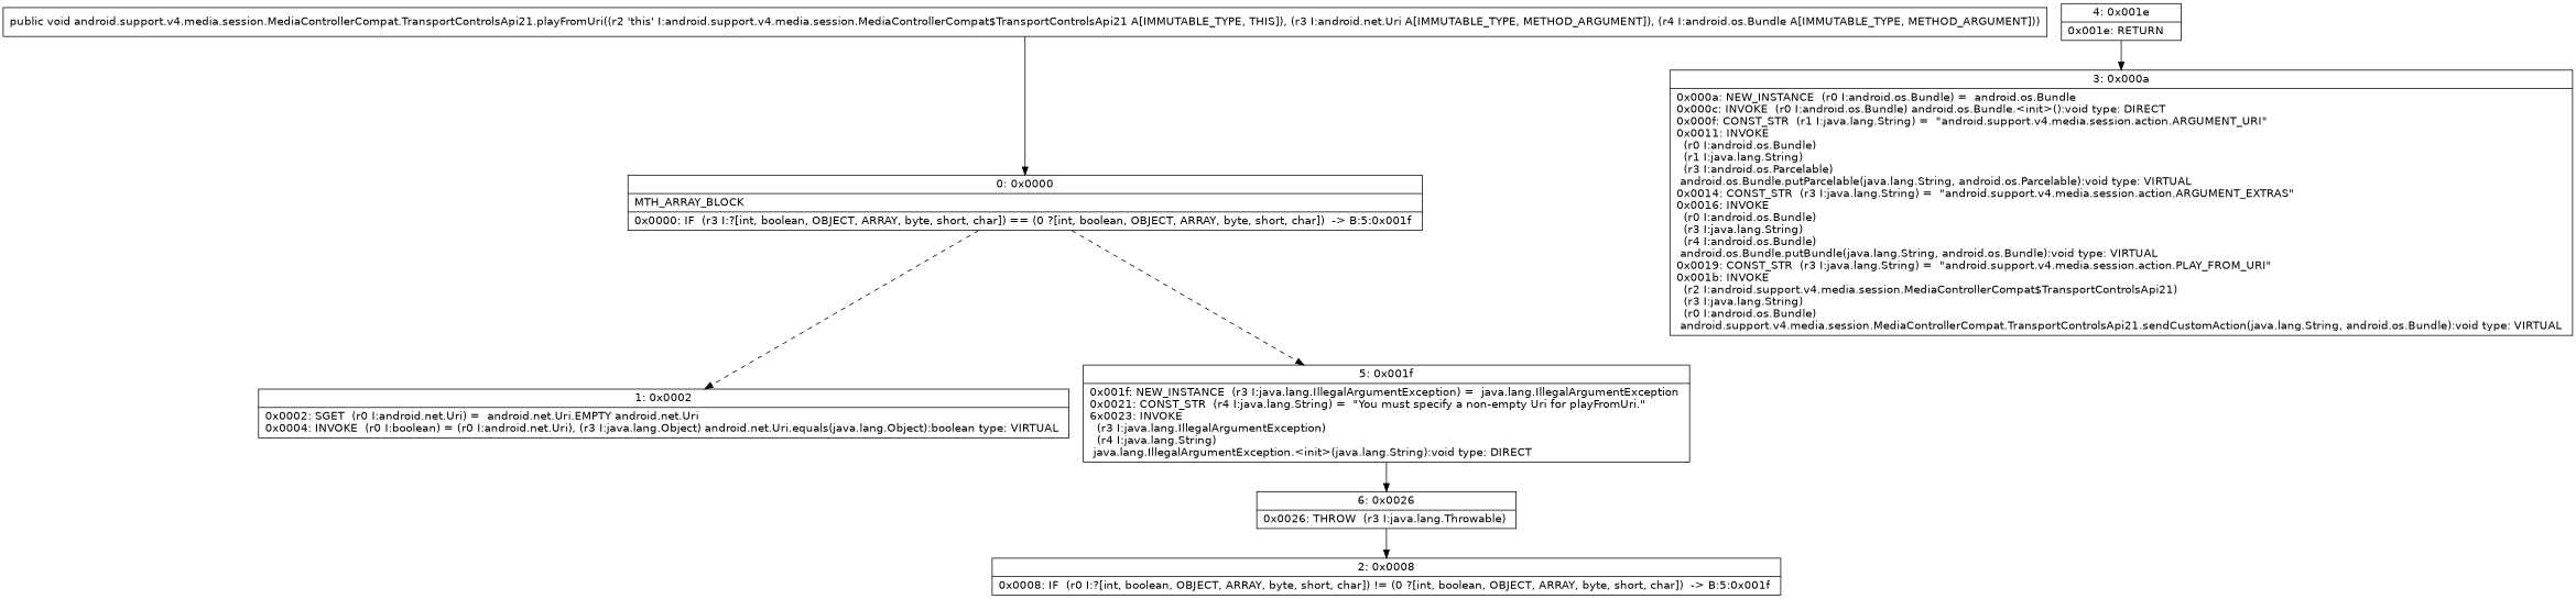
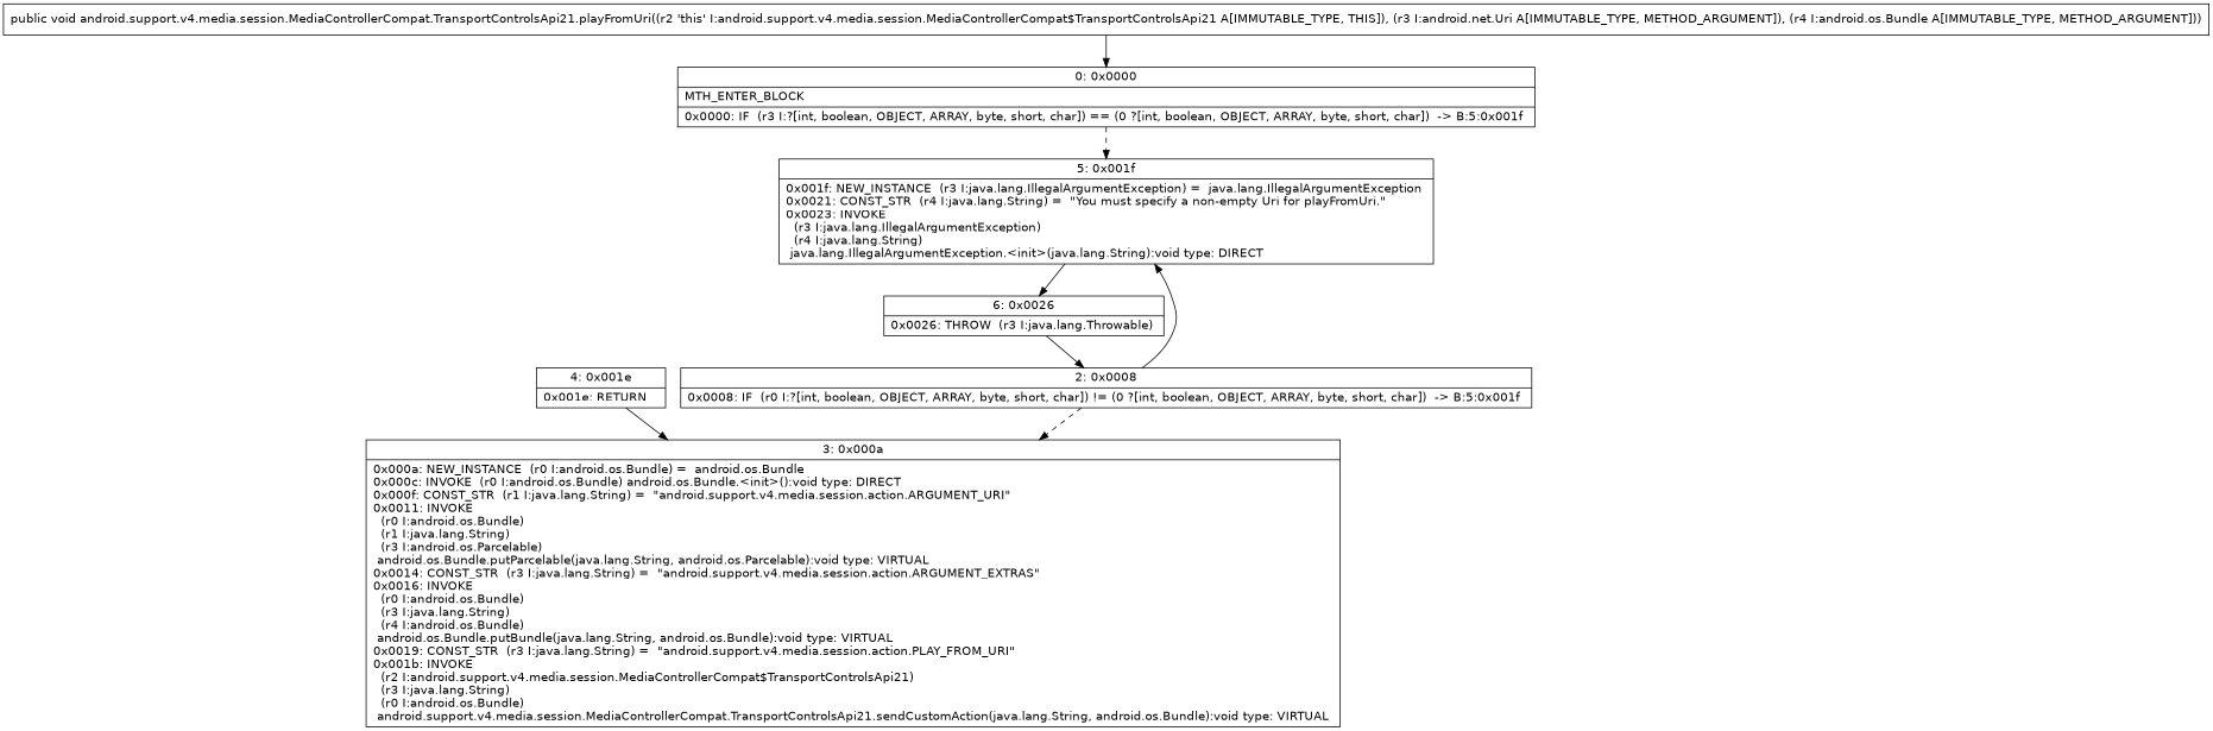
  digraph {
    fontname="DejaVu Sans"
    node [fontname="DejaVu Sans" shape=record]
    edge [fontname="DejaVu Sans"]
-   n1 [label="{0\:\ 0x0000|MTH_ARRAY_BLOCK\l|0x0000: IF  (r3 I:?[int, boolean, OBJECT, ARRAY, byte, short, char]) == (0 ?[int, boolean, OBJECT, ARRAY, byte, short, char])  \-\> B:5:0x001f \l}"]
-   n2 [label="{1\:\ 0x0002|0x0002: SGET  (r0 I:android.net.Uri) =  android.net.Uri.EMPTY android.net.Uri \l0x0004: INVOKE  (r0 I:boolean) = (r0 I:android.net.Uri), (r3 I:java.lang.Object) android.net.Uri.equals(java.lang.Object):boolean type: VIRTUAL \l}"]
-   n3 [label="{5\:\ 0x001f|0x001f: NEW_INSTANCE  (r3 I:java.lang.IllegalArgumentException) =  java.lang.IllegalArgumentException \l0x0021: CONST_STR  (r4 I:java.lang.String) =  \"You must specify a non\-empty Uri for playFromUri.\" \l6x0023: INVOKE  \l  (r3 I:java.lang.IllegalArgumentException)\l  (r4 I:java.lang.String)\l java.lang.IllegalArgumentException.\<init\>(java.lang.String):void type: DIRECT \l}"]
+   n1 [label="{0\:\ 0x0000|MTH_ENTER_BLOCK\l|0x0000: IF  (r3 I:?[int, boolean, OBJECT, ARRAY, byte, short, char]) == (0 ?[int, boolean, OBJECT, ARRAY, byte, short, char])  \-\> B:5:0x001f \l}"]
+   n3 [label="{5\:\ 0x001f|0x001f: NEW_INSTANCE  (r3 I:java.lang.IllegalArgumentException) =  java.lang.IllegalArgumentException \l0x0021: CONST_STR  (r4 I:java.lang.String) =  \"You must specify a non\-empty Uri for playFromUri.\" \l0x0023: INVOKE  \l  (r3 I:java.lang.IllegalArgumentException)\l  (r4 I:java.lang.String)\l java.lang.IllegalArgumentException.\<init\>(java.lang.String):void type: DIRECT \l}"]
    n4 [label="{6\:\ 0x0026|0x0026: THROW  (r3 I:java.lang.Throwable) \l}"]
    n5 [label="{2\:\ 0x0008|0x0008: IF  (r0 I:?[int, boolean, OBJECT, ARRAY, byte, short, char]) != (0 ?[int, boolean, OBJECT, ARRAY, byte, short, char])  \-\> B:5:0x001f \l}"]
    n6 [label="{3\:\ 0x000a|0x000a: NEW_INSTANCE  (r0 I:android.os.Bundle) =  android.os.Bundle \l0x000c: INVOKE  (r0 I:android.os.Bundle) android.os.Bundle.\<init\>():void type: DIRECT \l0x000f: CONST_STR  (r1 I:java.lang.String) =  \"android.support.v4.media.session.action.ARGUMENT_URI\" \l0x0011: INVOKE  \l  (r0 I:android.os.Bundle)\l  (r1 I:java.lang.String)\l  (r3 I:android.os.Parcelable)\l android.os.Bundle.putParcelable(java.lang.String, android.os.Parcelable):void type: VIRTUAL \l0x0014: CONST_STR  (r3 I:java.lang.String) =  \"android.support.v4.media.session.action.ARGUMENT_EXTRAS\" \l0x0016: INVOKE  \l  (r0 I:android.os.Bundle)\l  (r3 I:java.lang.String)\l  (r4 I:android.os.Bundle)\l android.os.Bundle.putBundle(java.lang.String, android.os.Bundle):void type: VIRTUAL \l0x0019: CONST_STR  (r3 I:java.lang.String) =  \"android.support.v4.media.session.action.PLAY_FROM_URI\" \l0x001b: INVOKE  \l  (r2 I:android.support.v4.media.session.MediaControllerCompat$TransportControlsApi21)\l  (r3 I:java.lang.String)\l  (r0 I:android.os.Bundle)\l android.support.v4.media.session.MediaControllerCompat.TransportControlsApi21.sendCustomAction(java.lang.String, android.os.Bundle):void type: VIRTUAL \l}"]
    n7 [label="{4\:\ 0x001e|0x001e: RETURN   \l}"]
    n8 [label="{public void android.support.v4.media.session.MediaControllerCompat.TransportControlsApi21.playFromUri((r2 'this' I:android.support.v4.media.session.MediaControllerCompat$TransportControlsApi21 A[IMMUTABLE_TYPE, THIS]), (r3 I:android.net.Uri A[IMMUTABLE_TYPE, METHOD_ARGUMENT]), (r4 I:android.os.Bundle A[IMMUTABLE_TYPE, METHOD_ARGUMENT])) }"]
-   n1 -> n2 [style=dashed]
    n1 -> n3 [style=dashed]
    n3 -> n4
    n4 -> n5
+   n5 -> n3
+   n5 -> n6 [style=dashed]
    n7 -> n6
    n8 -> n1
  }
